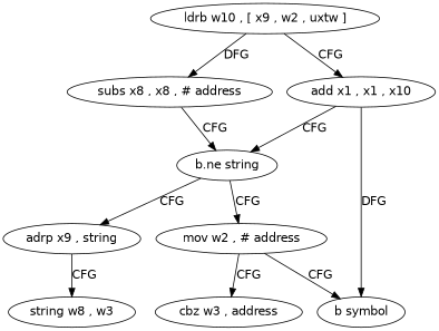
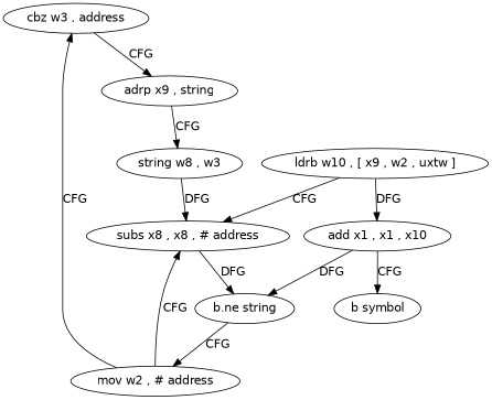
  digraph {
    fontname="DejaVu Sans"
    node [fontname="DejaVu Sans"]
    edge [fontname="DejaVu Sans"]
    n1 [label="cbz w3 , address"]
    n2 [label="adrp x9 , string"]
    n3 [label="mov w2 , # address"]
    n4 [label="b symbol"]
    n5 [label="string w8 , w3"]
    n6 [label="subs x8 , x8 , # address"]
    n7 [label="b.ne string"]
    n8 [label="ldrb w10 , [ x9 , w2 , uxtw ]"]
    n9 [label="add x1 , x1 , x10"]
-   n7 -> n2 [label=CFG]
+   n1 -> n2 [label=CFG]
    n2 -> n5 [label=CFG]
    n3 -> n1 [label=CFG]
-   n3 -> n4 [label=CFG]
-   n6 -> n7 [label=CFG]
+   n3 -> n6 [label=CFG]
+   n5 -> n6 [label=DFG]
+   n6 -> n7 [label=DFG]
    n7 -> n3 [label=CFG]
-   n8 -> n6 [label=DFG]
-   n8 -> n9 [label=CFG]
-   n9 -> n4 [label=DFG]
-   n9 -> n7 [label=CFG]
+   n8 -> n6 [label=CFG]
+   n8 -> n9 [label=DFG]
+   n9 -> n4 [label=CFG]
+   n9 -> n7 [label=DFG]
  }
